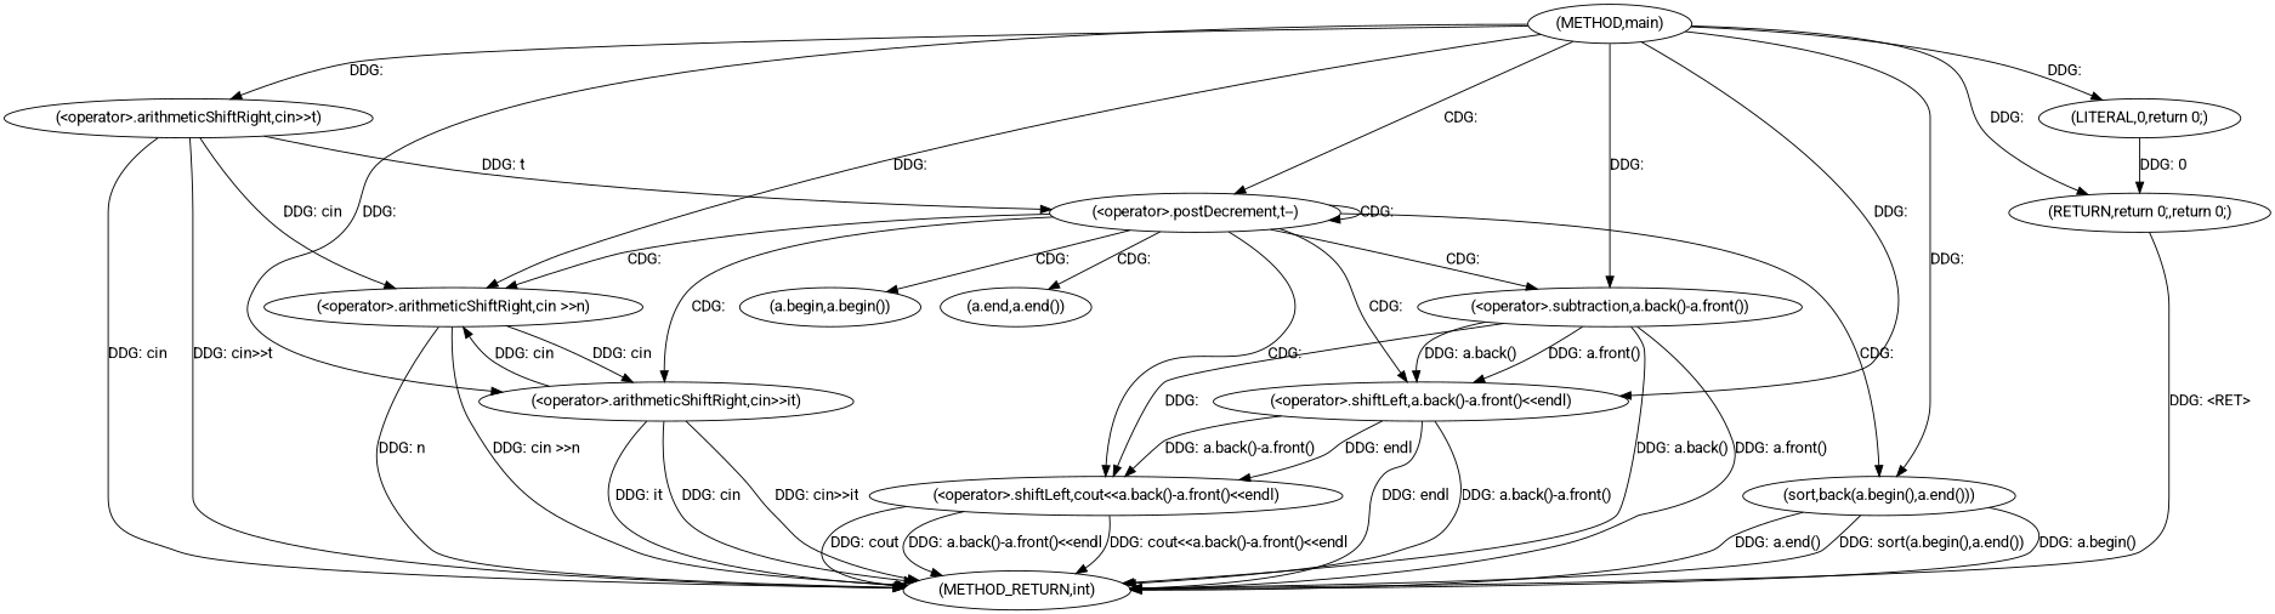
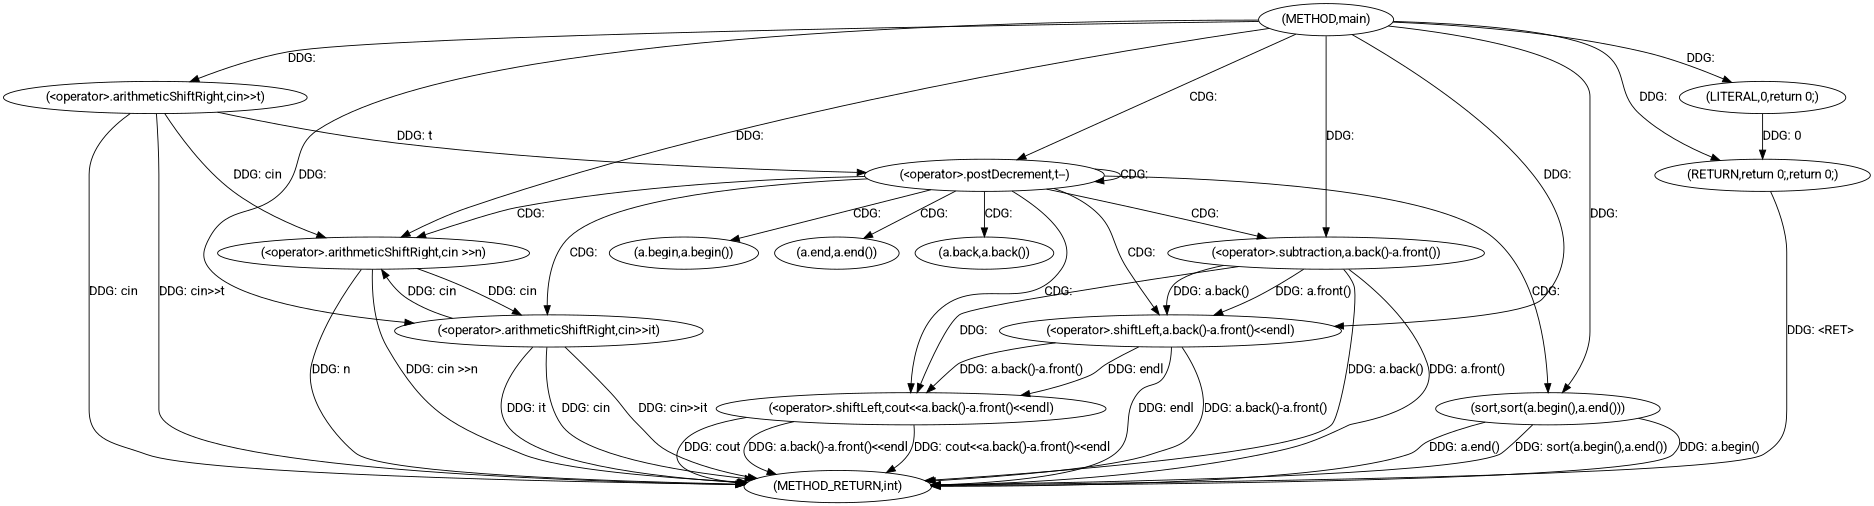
  digraph {
    fontname=Roboto
    node [fontname=Roboto]
    edge [fontname=Roboto]
    n1 [label="(METHOD,main)"]
    n2 [label="(<operator>.arithmeticShiftRight,cin>>t)"]
    n3 [label="(RETURN,return 0;,return 0;)"]
    n4 [label="(<operator>.postDecrement,t--)"]
    n5 [label="(LITERAL,0,return 0;)"]
    n6 [label="(<operator>.arithmeticShiftRight,cin >>n)"]
    n7 [label="(<operator>.arithmeticShiftRight,cin>>it)"]
-   n8 [label="(sort,back(a.begin(),a.end()))"]
+   n8 [label="(sort,sort(a.begin(),a.end()))"]
    n9 [label="(<operator>.shiftLeft,a.back()-a.front()<<endl)"]
    n10 [label="(<operator>.subtraction,a.back()-a.front())"]
    n11 [label="(METHOD_RETURN,int)"]
    n12 [label="(<operator>.shiftLeft,cout<<a.back()-a.front()<<endl)"]
    n13 [label="(a.begin,a.begin())"]
    n14 [label="(a.end,a.end())"]
+   n15 [label="(a.back,a.back())"]
    n1 -> n2 [label="DDG: "]
    n1 -> n3 [label="DDG: "]
    n1 -> n4 [label="CDG: "]
    n1 -> n5 [label="DDG: "]
    n1 -> n6 [label="DDG: "]
    n1 -> n7 [label="DDG: "]
    n1 -> n8 [label="DDG: "]
    n1 -> n9 [label="DDG: "]
    n1 -> n10 [label="DDG: "]
    n2 -> n4 [label="DDG: t"]
    n2 -> n6 [label="DDG: cin"]
    n2 -> n11 [label="DDG: cin"]
    n2 -> n11 [label="DDG: cin>>t"]
    n3 -> n11 [label="DDG: <RET>"]
    n4 -> n4 [label="CDG: "]
    n4 -> n6 [label="CDG: "]
    n4 -> n7 [label="CDG: "]
    n4 -> n8 [label="CDG: "]
    n4 -> n9 [label="CDG: "]
    n4 -> n10 [label="CDG: "]
    n4 -> n12 [label="CDG: "]
    n4 -> n13 [label="CDG: "]
    n4 -> n14 [label="CDG: "]
+   n4 -> n15 [label="CDG: "]
    n5 -> n3 [label="DDG: 0"]
    n6 -> n7 [label="DDG: cin"]
    n6 -> n11 [label="DDG: n"]
    n6 -> n11 [label="DDG: cin >>n"]
    n7 -> n6 [label="DDG: cin"]
    n7 -> n11 [label="DDG: cin"]
    n7 -> n11 [label="DDG: cin>>it"]
    n7 -> n11 [label="DDG: it"]
    n8 -> n11 [label="DDG: a.begin()"]
    n8 -> n11 [label="DDG: a.end()"]
    n8 -> n11 [label="DDG: sort(a.begin(),a.end())"]
    n9 -> n11 [label="DDG: a.back()-a.front()"]
    n9 -> n11 [label="DDG: endl"]
    n9 -> n12 [label="DDG: endl"]
    n9 -> n12 [label="DDG: a.back()-a.front()"]
    n10 -> n9 [label="DDG: a.front()"]
    n10 -> n9 [label="DDG: a.back()"]
    n10 -> n11 [label="DDG: a.back()"]
    n10 -> n11 [label="DDG: a.front()"]
    n10 -> n12 [label="DDG: "]
    n12 -> n11 [label="DDG: a.back()-a.front()<<endl"]
    n12 -> n11 [label="DDG: cout<<a.back()-a.front()<<endl"]
    n12 -> n11 [label="DDG: cout"]
  }
